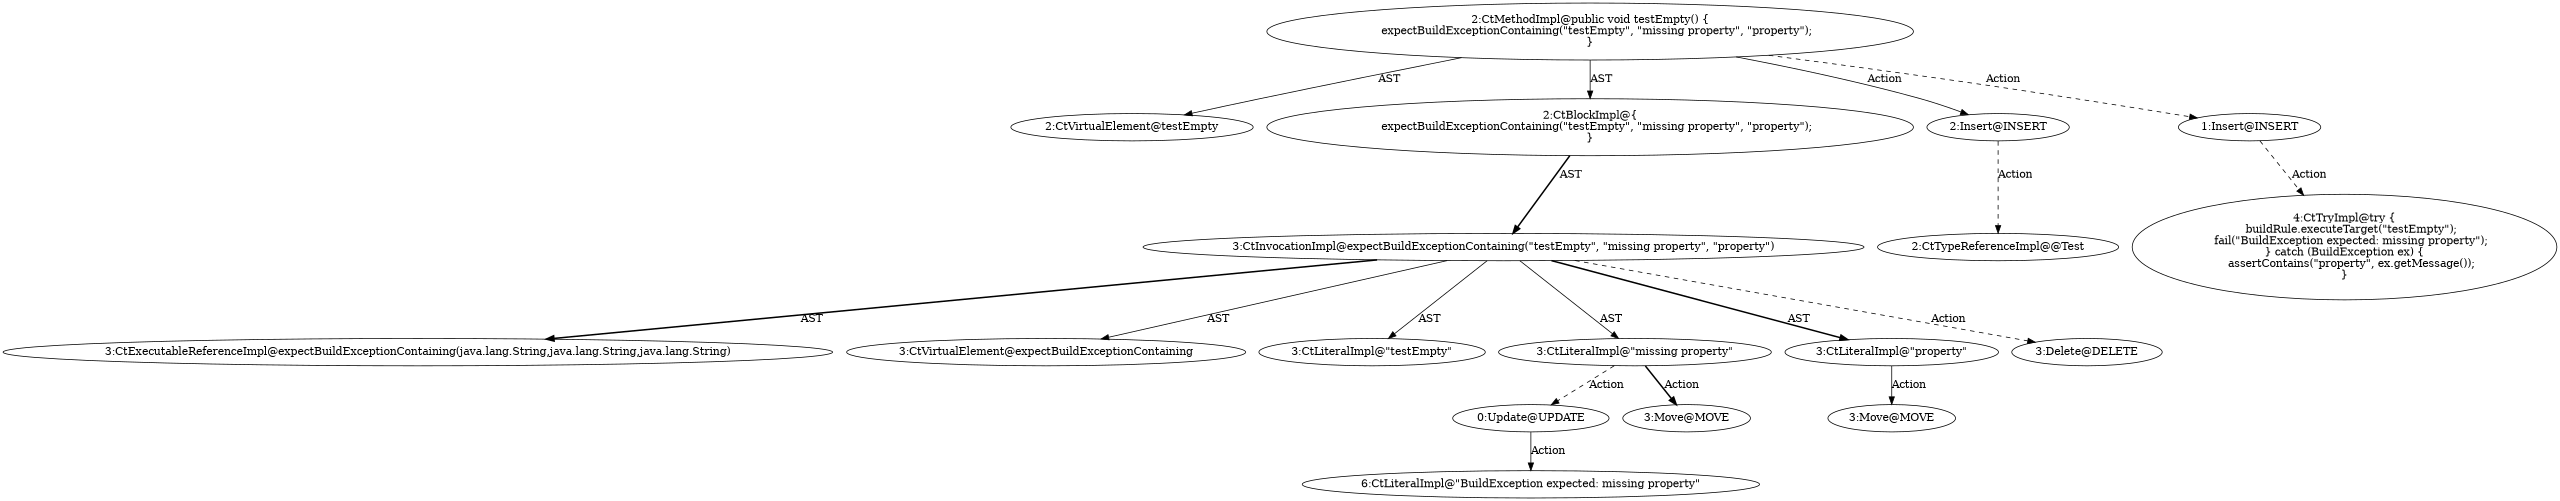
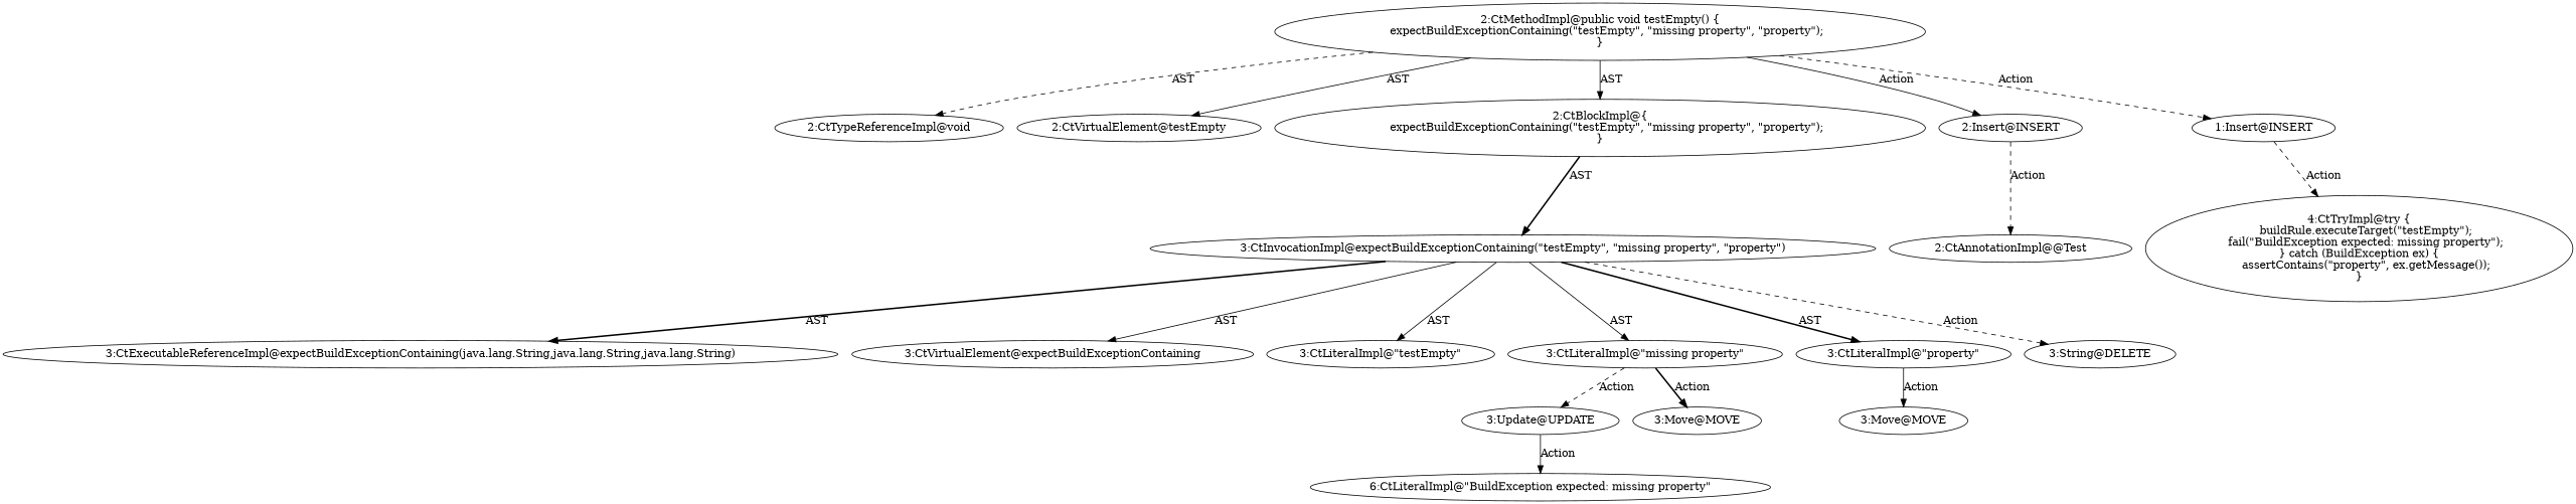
  digraph {
    node [shape=ellipse]
    edge [style=solid]
+   n1 [label="2:CtTypeReferenceImpl@void"]
    n2 [label="2:CtVirtualElement@testEmpty"]
    n3 [label="3:CtExecutableReferenceImpl@expectBuildExceptionContaining(java.lang.String,java.lang.String,java.lang.String)"]
    n4 [label="3:CtVirtualElement@expectBuildExceptionContaining"]
    n5 [label="3:CtLiteralImpl@\"testEmpty\""]
    n6 [label="3:CtLiteralImpl@\"missing property\""]
-   n7 [label="0:Update@UPDATE"]
+   n7 [label="3:Update@UPDATE"]
    n8 [label="3:Move@MOVE"]
    n9 [label="6:CtLiteralImpl@\"BuildException expected: missing property\""]
    n10 [label="3:CtLiteralImpl@\"property\""]
    n11 [label="3:Move@MOVE"]
    n12 [label="3:CtInvocationImpl@expectBuildExceptionContaining(\"testEmpty\", \"missing property\", \"property\")"]
-   n13 [label="3:Delete@DELETE"]
+   n13 [label="3:String@DELETE"]
    n14 [label="2:CtBlockImpl@\{\n    expectBuildExceptionContaining(\"testEmpty\", \"missing property\", \"property\");\n\}"]
    n15 [label="2:CtMethodImpl@public void testEmpty() \{\n    expectBuildExceptionContaining(\"testEmpty\", \"missing property\", \"property\");\n\}"]
    n16 [label="2:Insert@INSERT"]
    n17 [label="1:Insert@INSERT"]
-   n18 [label="2:CtTypeReferenceImpl@@Test"]
+   n18 [label="2:CtAnnotationImpl@@Test"]
    n19 [label="4:CtTryImpl@try \{\n    buildRule.executeTarget(\"testEmpty\");\n    fail(\"BuildException expected: missing property\");\n\} catch (BuildException ex) \{\n    assertContains(\"property\", ex.getMessage());\n\}"]
    n6 -> n7 [label=Action style=dashed]
    n6 -> n8 [label=Action style=bold]
    n7 -> n9 [label=Action]
    n10 -> n11 [label=Action]
    n12 -> n3 [label=AST style=bold]
    n12 -> n4 [label=AST]
    n12 -> n5 [label=AST]
    n12 -> n6 [label=AST]
    n12 -> n10 [label=AST style=bold]
    n12 -> n13 [label=Action style=dashed]
    n14 -> n12 [label=AST style=bold]
+   n15 -> n1 [label=AST style=dashed]
    n15 -> n2 [label=AST]
    n15 -> n14 [label=AST]
    n15 -> n16 [label=Action]
    n15 -> n17 [label=Action style=dashed]
    n16 -> n18 [label=Action style=dashed]
    n17 -> n19 [label=Action style=dashed]
  }
